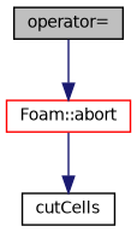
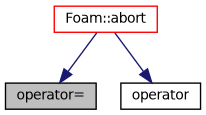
  digraph {
    rankdir=TB
    node [color=black fontname=Helvetica fontsize=10 shape=record]
    edge [color=midnightblue fontname=Helvetica fontsize=10 labelfontname=Helvetica labelfontsize=10 style=solid]
    n1 [fillcolor=grey75 fontcolor=black height=0.2 label="operator=" style=filled width=0.4]
    n2 [color=red height=0.2 label="Foam::abort" width=0.4]
-   n3 [height=0.2 label=cutCells width=0.4]
-   n1 -> n2
+   n3 [height=0.2 label=operator width=0.4]
+   n2 -> n1
    n2 -> n3
  }
